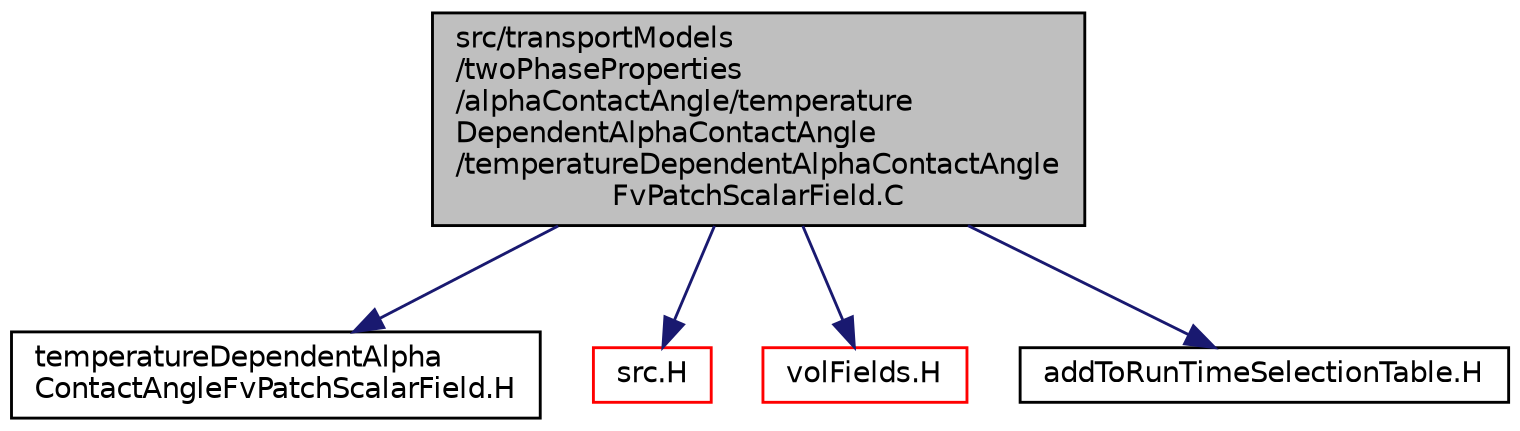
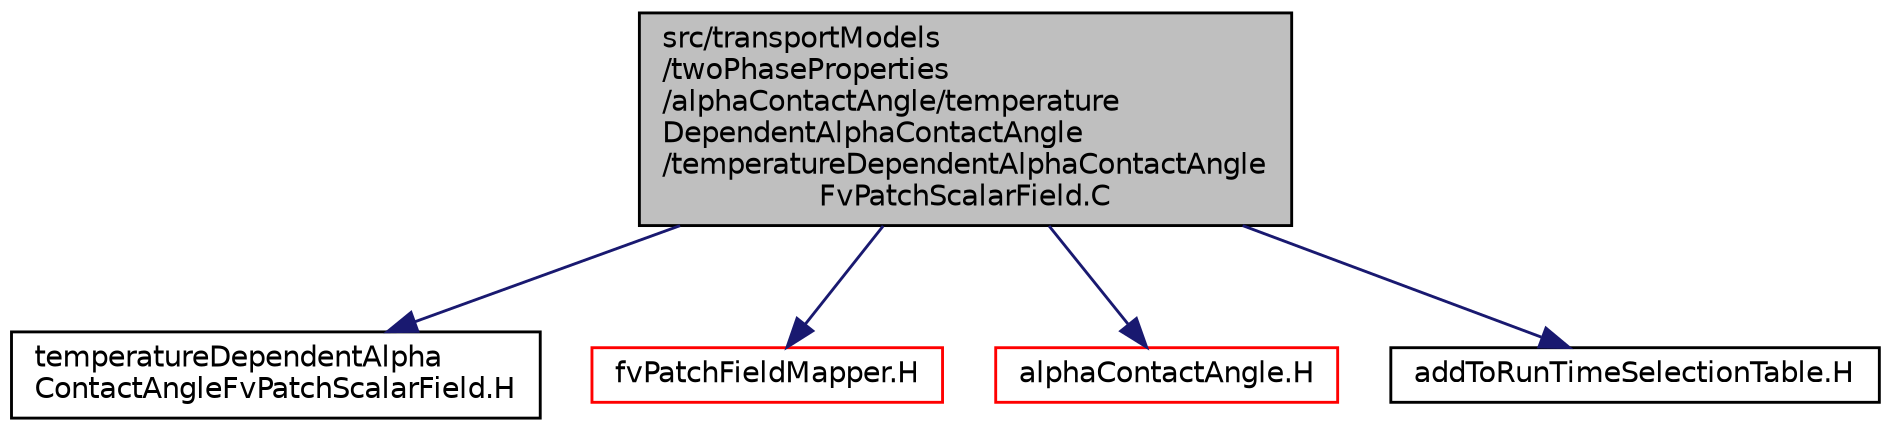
  digraph {
    node [color=black fontname=Helvetica fontsize=10 shape=record]
    edge [color=midnightblue fontname=Helvetica fontsize=10 labelfontname=Helvetica labelfontsize=10 style=solid]
    n1 [fillcolor=grey75 fontcolor=black height=0.2 label="src/transportModels\l/twoPhaseProperties\l/alphaContactAngle/temperature\lDependentAlphaContactAngle\l/temperatureDependentAlphaContactAngle\lFvPatchScalarField.C" style=filled width=0.4]
    n2 [height=0.2 label="temperatureDependentAlpha\lContactAngleFvPatchScalarField.H" width=0.4]
-   n3 [color=red height=0.2 label="src.H" width=0.4]
-   n4 [color=red height=0.2 label="volFields.H" width=0.4]
+   n3 [color=red height=0.2 label="fvPatchFieldMapper.H" width=0.4]
+   n4 [color=red height=0.2 label="alphaContactAngle.H" width=0.4]
    n5 [height=0.2 label="addToRunTimeSelectionTable.H" width=0.4]
    n1 -> n2
    n1 -> n3
    n1 -> n4
    n1 -> n5
  }
